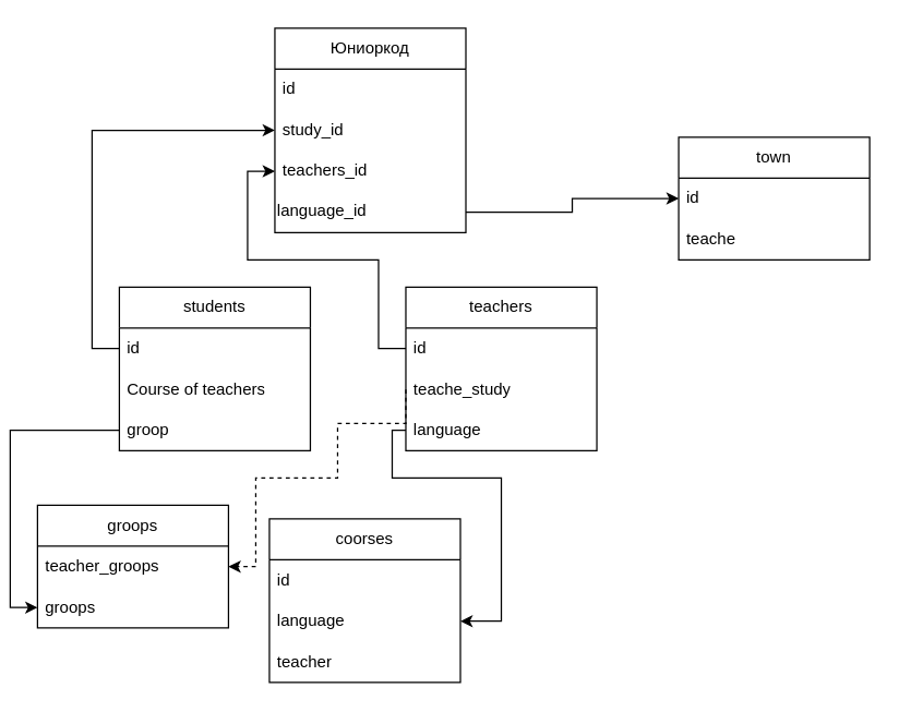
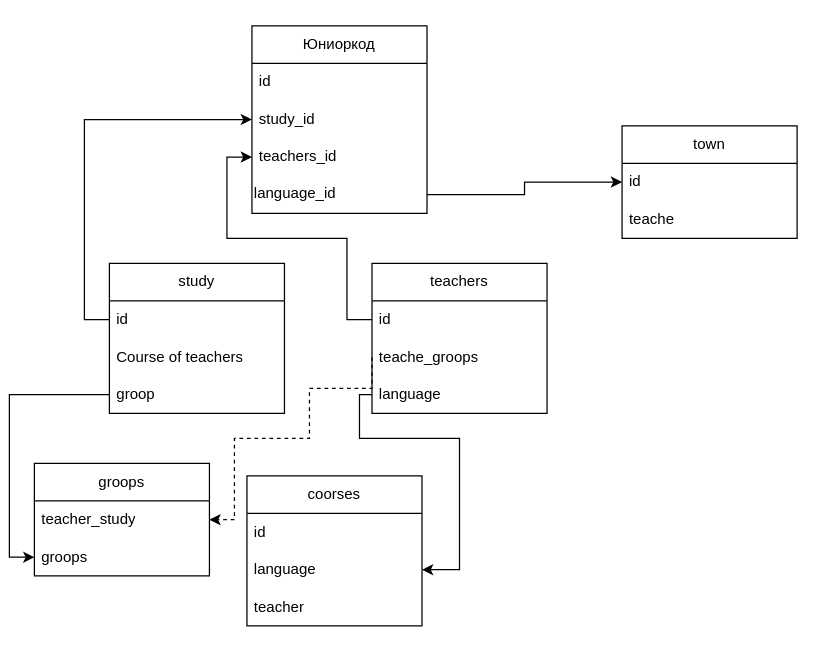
  <mxCell id="0" />
  <mxCell id="1" parent="0" />
  <mxCell id="2" value="Юниоркод" style="swimlane;fontStyle=0;childLayout=stackLayout;horizontal=1;startSize=30;horizontalStack=0;resizeParent=1;resizeParentMax=0;resizeLast=0;collapsible=1;marginBottom=0;whiteSpace=wrap;html=1;" parent="1" vertex="1"><mxGeometry x="194" y="20" width="140" height="150" as="geometry" /></mxCell>
  <mxCell id="3" value="id" style="text;strokeColor=none;fillColor=none;align=left;verticalAlign=middle;spacingLeft=4;spacingRight=4;overflow=hidden;points=[[0,0.5],[1,0.5]];portConstraint=eastwest;rotatable=0;whiteSpace=wrap;html=1;" parent="2" vertex="1"><mxGeometry y="30" width="140" height="30" as="geometry" /></mxCell>
  <mxCell id="4" value="study_id" style="text;strokeColor=none;fillColor=none;align=left;verticalAlign=middle;spacingLeft=4;spacingRight=4;overflow=hidden;points=[[0,0.5],[1,0.5]];portConstraint=eastwest;rotatable=0;whiteSpace=wrap;html=1;" parent="2" vertex="1"><mxGeometry y="60" width="140" height="30" as="geometry" /></mxCell>
  <mxCell id="5" value="teachers_id" style="text;strokeColor=none;fillColor=none;align=left;verticalAlign=middle;spacingLeft=4;spacingRight=4;overflow=hidden;points=[[0,0.5],[1,0.5]];portConstraint=eastwest;rotatable=0;whiteSpace=wrap;html=1;" parent="2" vertex="1"><mxGeometry y="90" width="140" height="30" as="geometry" /></mxCell>
  <mxCell id="6" value="language_id" style="text;whiteSpace=wrap;html=1;" parent="2" vertex="1"><mxGeometry y="120" width="140" height="30" as="geometry" /></mxCell>
- <mxCell id="7" value="students" style="swimlane;fontStyle=0;childLayout=stackLayout;horizontal=1;startSize=30;horizontalStack=0;resizeParent=1;resizeParentMax=0;resizeLast=0;collapsible=1;marginBottom=0;whiteSpace=wrap;html=1;" parent="1" vertex="1"><mxGeometry x="80" y="210" width="140" height="120" as="geometry" /></mxCell>
+ <mxCell id="7" value="study" style="swimlane;fontStyle=0;childLayout=stackLayout;horizontal=1;startSize=30;horizontalStack=0;resizeParent=1;resizeParentMax=0;resizeLast=0;collapsible=1;marginBottom=0;whiteSpace=wrap;html=1;" parent="1" vertex="1"><mxGeometry x="80" y="210" width="140" height="120" as="geometry" /></mxCell>
  <mxCell id="8" value="id" style="text;strokeColor=none;fillColor=none;align=left;verticalAlign=middle;spacingLeft=4;spacingRight=4;overflow=hidden;points=[[0,0.5],[1,0.5]];portConstraint=eastwest;rotatable=0;whiteSpace=wrap;html=1;" parent="7" vertex="1"><mxGeometry y="30" width="140" height="30" as="geometry" /></mxCell>
  <mxCell id="9" value="Course of teachers" style="text;strokeColor=none;fillColor=none;align=left;verticalAlign=middle;spacingLeft=4;spacingRight=4;overflow=hidden;points=[[0,0.5],[1,0.5]];portConstraint=eastwest;rotatable=0;whiteSpace=wrap;html=1;" parent="7" vertex="1"><mxGeometry y="60" width="140" height="30" as="geometry" /></mxCell>
  <mxCell id="10" value="groop" style="text;strokeColor=none;fillColor=none;align=left;verticalAlign=middle;spacingLeft=4;spacingRight=4;overflow=hidden;points=[[0,0.5],[1,0.5]];portConstraint=eastwest;rotatable=0;whiteSpace=wrap;html=1;" parent="7" vertex="1"><mxGeometry y="90" width="140" height="30" as="geometry" /></mxCell>
  <mxCell id="11" value="teachers" style="swimlane;fontStyle=0;childLayout=stackLayout;horizontal=1;startSize=30;horizontalStack=0;resizeParent=1;resizeParentMax=0;resizeLast=0;collapsible=1;marginBottom=0;whiteSpace=wrap;html=1;" parent="1" vertex="1"><mxGeometry x="290" y="210" width="140" height="120" as="geometry" /></mxCell>
  <mxCell id="12" value="id" style="text;strokeColor=none;fillColor=none;align=left;verticalAlign=middle;spacingLeft=4;spacingRight=4;overflow=hidden;points=[[0,0.5],[1,0.5]];portConstraint=eastwest;rotatable=0;whiteSpace=wrap;html=1;" parent="11" vertex="1"><mxGeometry y="30" width="140" height="30" as="geometry" /></mxCell>
- <mxCell id="13" value="teache_&lt;span style=&quot;background-color: initial;&quot;&gt;study&lt;/span&gt;" style="text;strokeColor=none;fillColor=none;align=left;verticalAlign=middle;spacingLeft=4;spacingRight=4;overflow=hidden;points=[[0,0.5],[1,0.5]];portConstraint=eastwest;rotatable=0;whiteSpace=wrap;html=1;" parent="11" vertex="1"><mxGeometry y="60" width="140" height="30" as="geometry" /></mxCell>
+ <mxCell id="13" value="teache_&lt;span style=&quot;background-color: initial;&quot;&gt;groops&lt;/span&gt;" style="text;strokeColor=none;fillColor=none;align=left;verticalAlign=middle;spacingLeft=4;spacingRight=4;overflow=hidden;points=[[0,0.5],[1,0.5]];portConstraint=eastwest;rotatable=0;whiteSpace=wrap;html=1;" parent="11" vertex="1"><mxGeometry y="60" width="140" height="30" as="geometry" /></mxCell>
  <mxCell id="14" value="language" style="text;strokeColor=none;fillColor=none;align=left;verticalAlign=middle;spacingLeft=4;spacingRight=4;overflow=hidden;points=[[0,0.5],[1,0.5]];portConstraint=eastwest;rotatable=0;whiteSpace=wrap;html=1;" parent="11" vertex="1"><mxGeometry y="90" width="140" height="30" as="geometry" /></mxCell>
  <mxCell id="15" style="edgeStyle=orthogonalEdgeStyle;rounded=0;orthogonalLoop=1;jettySize=auto;html=1;exitX=0;exitY=0.5;exitDx=0;exitDy=0;entryX=0;entryY=0.5;entryDx=0;entryDy=0;" parent="1" source="8" target="4" edge="1"><mxGeometry relative="1" as="geometry" /></mxCell>
  <mxCell id="16" style="edgeStyle=orthogonalEdgeStyle;rounded=0;orthogonalLoop=1;jettySize=auto;html=1;exitX=0;exitY=0.5;exitDx=0;exitDy=0;entryX=0;entryY=0.5;entryDx=0;entryDy=0;" parent="1" source="12" target="5" edge="1"><mxGeometry relative="1" as="geometry"><Array as="points"><mxPoint x="270" y="255" /><mxPoint x="270" y="190" /><mxPoint x="174" y="190" /><mxPoint x="174" y="125" /></Array></mxGeometry></mxCell>
  <mxCell id="17" value="coorses" style="swimlane;fontStyle=0;childLayout=stackLayout;horizontal=1;startSize=30;horizontalStack=0;resizeParent=1;resizeParentMax=0;resizeLast=0;collapsible=1;marginBottom=0;whiteSpace=wrap;html=1;" parent="1" vertex="1"><mxGeometry x="190" y="380" width="140" height="120" as="geometry" /></mxCell>
  <mxCell id="18" value="id" style="text;strokeColor=none;fillColor=none;align=left;verticalAlign=middle;spacingLeft=4;spacingRight=4;overflow=hidden;points=[[0,0.5],[1,0.5]];portConstraint=eastwest;rotatable=0;whiteSpace=wrap;html=1;" parent="17" vertex="1"><mxGeometry y="30" width="140" height="30" as="geometry" /></mxCell>
  <mxCell id="19" value="language" style="text;strokeColor=none;fillColor=none;align=left;verticalAlign=middle;spacingLeft=4;spacingRight=4;overflow=hidden;points=[[0,0.5],[1,0.5]];portConstraint=eastwest;rotatable=0;whiteSpace=wrap;html=1;" parent="17" vertex="1"><mxGeometry y="60" width="140" height="30" as="geometry" /></mxCell>
  <mxCell id="20" value="teacher" style="text;strokeColor=none;fillColor=none;align=left;verticalAlign=middle;spacingLeft=4;spacingRight=4;overflow=hidden;points=[[0,0.5],[1,0.5]];portConstraint=eastwest;rotatable=0;whiteSpace=wrap;html=1;" parent="17" vertex="1"><mxGeometry y="90" width="140" height="30" as="geometry" /></mxCell>
  <mxCell id="21" style="edgeStyle=orthogonalEdgeStyle;rounded=0;orthogonalLoop=1;jettySize=auto;html=1;entryX=1;entryY=0.5;entryDx=0;entryDy=0;exitX=0;exitY=0.5;exitDx=0;exitDy=0;" parent="1" source="14" target="19" edge="1"><mxGeometry relative="1" as="geometry"><mxPoint x="410" y="315" as="sourcePoint" /><Array as="points"><mxPoint x="280" y="315" /><mxPoint x="280" y="350" /><mxPoint x="360" y="350" /><mxPoint x="360" y="455" /></Array></mxGeometry></mxCell>
  <mxCell id="22" value="town" style="swimlane;fontStyle=0;childLayout=stackLayout;horizontal=1;startSize=30;horizontalStack=0;resizeParent=1;resizeParentMax=0;resizeLast=0;collapsible=1;marginBottom=0;whiteSpace=wrap;html=1;" parent="1" vertex="1"><mxGeometry x="490" y="100" width="140" height="90" as="geometry" /></mxCell>
  <mxCell id="23" value="id" style="text;strokeColor=none;fillColor=none;align=left;verticalAlign=middle;spacingLeft=4;spacingRight=4;overflow=hidden;points=[[0,0.5],[1,0.5]];portConstraint=eastwest;rotatable=0;whiteSpace=wrap;html=1;" parent="22" vertex="1"><mxGeometry y="30" width="140" height="30" as="geometry" /></mxCell>
  <mxCell id="24" value="teache" style="text;strokeColor=none;fillColor=none;align=left;verticalAlign=middle;spacingLeft=4;spacingRight=4;overflow=hidden;points=[[0,0.5],[1,0.5]];portConstraint=eastwest;rotatable=0;whiteSpace=wrap;html=1;" parent="22" vertex="1"><mxGeometry y="60" width="140" height="30" as="geometry" /></mxCell>
  <mxCell id="25" style="edgeStyle=orthogonalEdgeStyle;rounded=0;orthogonalLoop=1;jettySize=auto;html=1;exitX=1;exitY=0.5;exitDx=0;exitDy=0;entryX=0;entryY=0.5;entryDx=0;entryDy=0;" parent="1" source="6" target="23" edge="1"><mxGeometry relative="1" as="geometry" /></mxCell>
  <mxCell id="26" value="groops" style="swimlane;fontStyle=0;childLayout=stackLayout;horizontal=1;startSize=30;horizontalStack=0;resizeParent=1;resizeParentMax=0;resizeLast=0;collapsible=1;marginBottom=0;whiteSpace=wrap;html=1;" parent="1" vertex="1"><mxGeometry x="20" y="370" width="140" height="90" as="geometry" /></mxCell>
- <mxCell id="27" value="teacher_groops" style="text;strokeColor=none;fillColor=none;align=left;verticalAlign=middle;spacingLeft=4;spacingRight=4;overflow=hidden;points=[[0,0.5],[1,0.5]];portConstraint=eastwest;rotatable=0;whiteSpace=wrap;html=1;" parent="26" vertex="1"><mxGeometry y="30" width="140" height="30" as="geometry" /></mxCell>
+ <mxCell id="27" value="teacher_study" style="text;strokeColor=none;fillColor=none;align=left;verticalAlign=middle;spacingLeft=4;spacingRight=4;overflow=hidden;points=[[0,0.5],[1,0.5]];portConstraint=eastwest;rotatable=0;whiteSpace=wrap;html=1;" parent="26" vertex="1"><mxGeometry y="30" width="140" height="30" as="geometry" /></mxCell>
  <mxCell id="28" value="groops" style="text;strokeColor=none;fillColor=none;align=left;verticalAlign=middle;spacingLeft=4;spacingRight=4;overflow=hidden;points=[[0,0.5],[1,0.5]];portConstraint=eastwest;rotatable=0;whiteSpace=wrap;html=1;" parent="26" vertex="1"><mxGeometry y="60" width="140" height="30" as="geometry" /></mxCell>
  <mxCell id="29" style="edgeStyle=orthogonalEdgeStyle;rounded=0;orthogonalLoop=1;jettySize=auto;html=1;exitX=0;exitY=0.5;exitDx=0;exitDy=0;entryX=1;entryY=0.5;entryDx=0;entryDy=0;dashed=1;" parent="1" source="13" target="27" edge="1"><mxGeometry relative="1" as="geometry"><Array as="points"><mxPoint x="290" y="310" /><mxPoint x="240" y="310" /><mxPoint x="240" y="350" /><mxPoint x="180" y="350" /><mxPoint x="180" y="415" /></Array></mxGeometry></mxCell>
  <mxCell id="30" style="edgeStyle=orthogonalEdgeStyle;rounded=0;orthogonalLoop=1;jettySize=auto;html=1;exitX=0;exitY=0.5;exitDx=0;exitDy=0;entryX=0;entryY=0.5;entryDx=0;entryDy=0;" parent="1" source="10" target="28" edge="1"><mxGeometry relative="1" as="geometry" /></mxCell>
